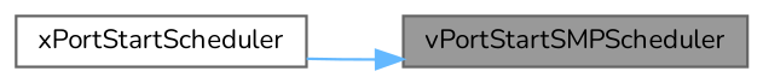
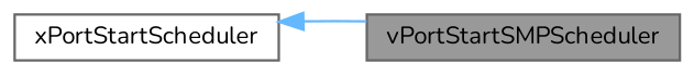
  digraph {
    rankdir=RL
    fontname=Nunito
    node [fontname=Nunito fontsize=10 shape=box style=filled]
    n1 [color=gray40 fillcolor=grey60 fontcolor=black height=0.2 label=vPortStartSMPScheduler width=0.4]
    n2 [color=grey40 fillcolor=white height=0.2 label=xPortStartScheduler width=0.4]
-   n1 -> n2 [color=steelblue1 dir=back fontname=Nunito fontsize=10 labelfontname=Helvetica labelfontsize=10 style=solid]
+   n2 -> n1 [color=steelblue1 dir=back fontname=Nunito fontsize=10 labelfontname=Helvetica labelfontsize=10 style=solid]
  }
